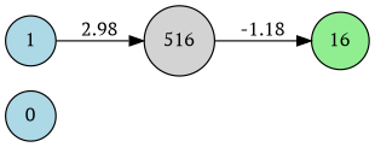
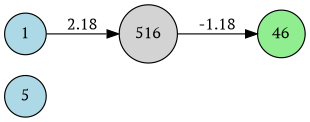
  digraph {
    fontname="PT Serif"
    rankdir=LR
    node [fillcolor=lightblue fontname="PT Serif" shape=circle style=filled]
    edge [fontname="PT Serif"]
-   n1 [label=0]
+   n1 [label=5]
    n2 [label=1]
    n3 [fillcolor=lightgray label=516]
-   n4 [fillcolor=lightgreen label=16]
-   n2 -> n3 [label=2.98]
+   n4 [fillcolor=lightgreen label=46]
+   n2 -> n3 [label=2.18]
    n3 -> n4 [label=-1.18]
  }
